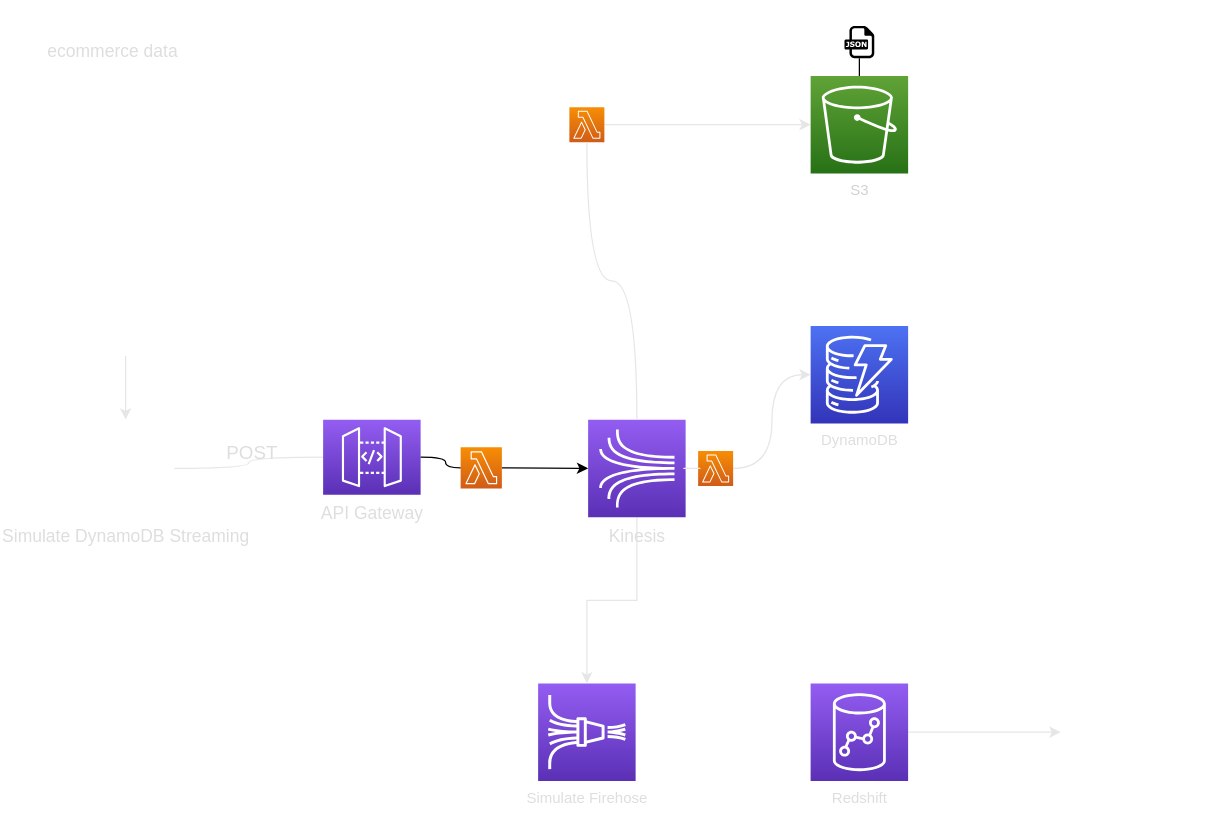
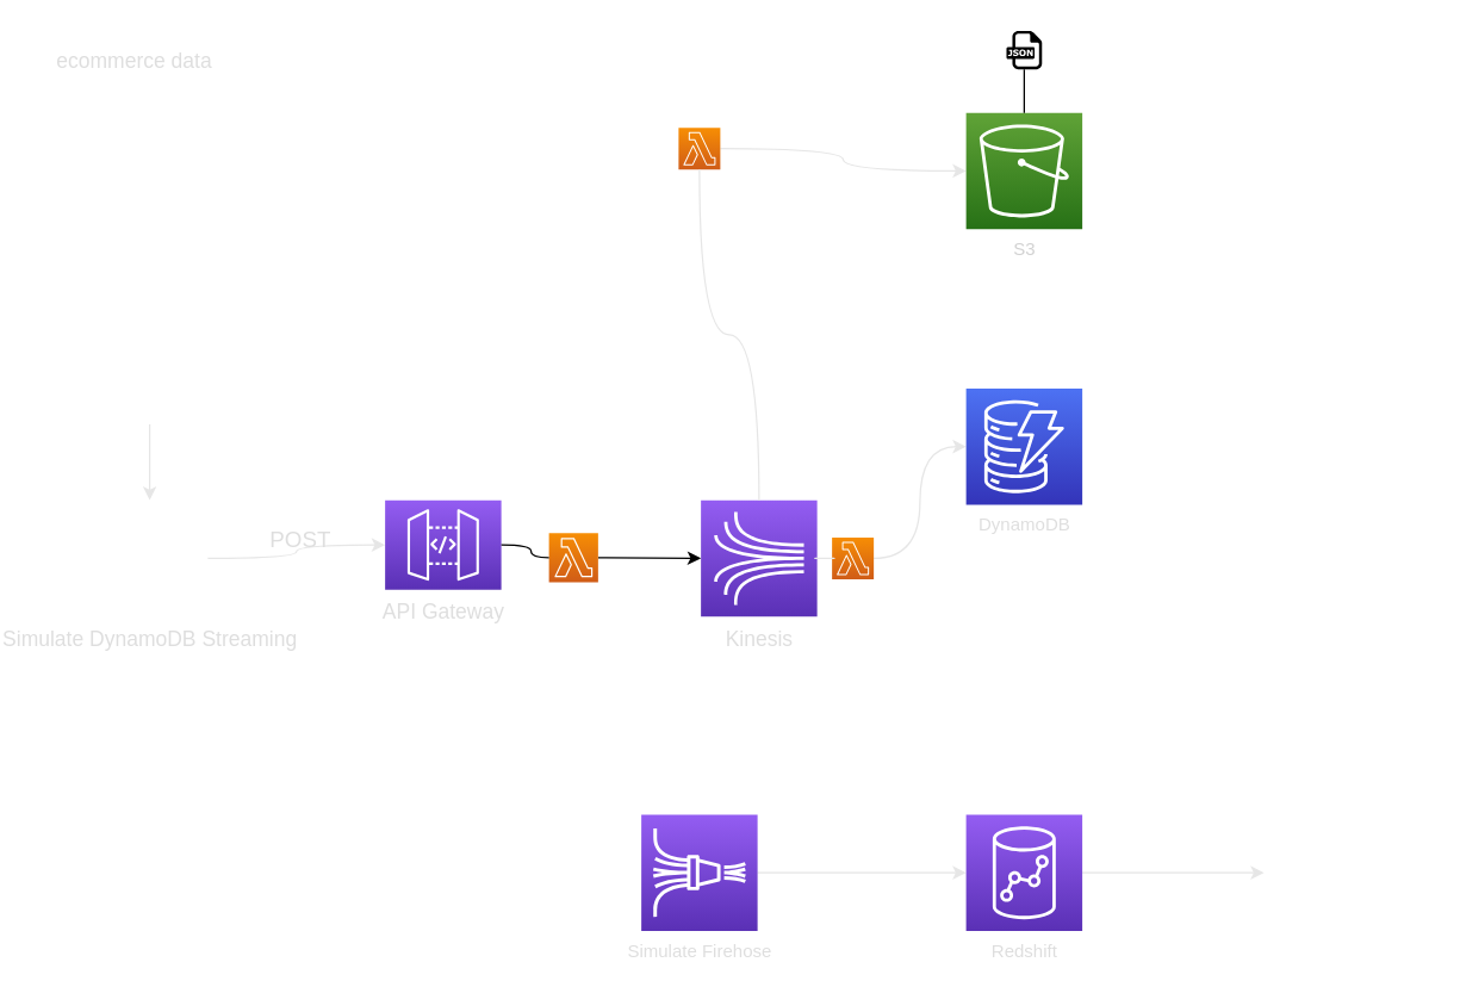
  <mxCell id="0" />
  <mxCell id="1" parent="0" />
- <mxCell id="2" style="edgeStyle=orthogonalEdgeStyle;orthogonalLoop=1;jettySize=auto;html=1;entryX=0;entryY=0.5;entryDx=0;entryDy=0;entryPerimeter=0;fontSize=15;curved=1;strokeColor=#E6E6E6;endArrow=none;" parent="1" source="4" target="8" edge="1"><mxGeometry relative="1" as="geometry" /></mxCell>
+ <mxCell id="2" style="edgeStyle=orthogonalEdgeStyle;orthogonalLoop=1;jettySize=auto;html=1;entryX=0;entryY=0.5;entryDx=0;entryDy=0;entryPerimeter=0;fontSize=15;curved=1;strokeColor=#E6E6E6;" parent="1" source="4" target="8" edge="1"><mxGeometry relative="1" as="geometry" /></mxCell>
  <mxCell id="3" value="POST" style="edgeLabel;html=1;align=center;verticalAlign=middle;resizable=0;points=[];fontSize=15;labelBackgroundColor=none;fontColor=#DEDEDE;" parent="2" vertex="1" connectable="0"><mxGeometry x="-0.174" y="-1" relative="1" as="geometry"><mxPoint x="8" y="-15" as="offset" /></mxGeometry></mxCell>
  <mxCell id="4" value="&lt;font style=&quot;font-size: 14px&quot; color=&quot;#dedede&quot;&gt;Simulate DynamoDB Streaming&lt;/font&gt;" style="shape=image;html=1;verticalAlign=top;verticalLabelPosition=bottom;labelBackgroundColor=none;imageAspect=0;aspect=fixed;image=https://cdn4.iconfinder.com/data/icons/scripting-and-programming-languages/512/Python_logo-128.png;" parent="1" vertex="1"><mxGeometry x="61" y="335" width="78" height="78" as="geometry" /></mxCell>
  <mxCell id="5" style="edgeStyle=orthogonalEdgeStyle;orthogonalLoop=1;jettySize=auto;html=1;entryX=0.5;entryY=0;entryDx=0;entryDy=0;curved=1;strokeColor=#E6E6E6;" parent="1" source="6" target="4" edge="1"><mxGeometry relative="1" as="geometry" /></mxCell>
  <mxCell id="6" value="" style="shape=image;html=1;verticalAlign=top;verticalLabelPosition=bottom;labelBackgroundColor=#ffffff;imageAspect=0;aspect=fixed;image=https://cdn3.iconfinder.com/data/icons/dompicon-glyph-file-format-2/256/file-csv-format-type-128.png;" parent="1" vertex="1"><mxGeometry x="53" y="190" width="94" height="94" as="geometry" /></mxCell>
  <mxCell id="7" style="edgeStyle=orthogonalEdgeStyle;orthogonalLoop=1;jettySize=auto;html=1;entryX=0;entryY=0.5;entryDx=0;entryDy=0;entryPerimeter=0;fontSize=16;startArrow=none;curved=1;" parent="1" source="12" target="11" edge="1"><mxGeometry relative="1" as="geometry" /></mxCell>
  <mxCell id="8" value="API Gateway" style="points=[[0,0,0],[0.25,0,0],[0.5,0,0],[0.75,0,0],[1,0,0],[0,1,0],[0.25,1,0],[0.5,1,0],[0.75,1,0],[1,1,0],[0,0.25,0],[0,0.5,0],[0,0.75,0],[1,0.25,0],[1,0.5,0],[1,0.75,0]];outlineConnect=0;gradientColor=#945DF2;gradientDirection=north;fillColor=#5A30B5;strokeColor=#ffffff;dashed=0;verticalLabelPosition=bottom;verticalAlign=top;align=center;html=1;fontSize=14;fontStyle=0;aspect=fixed;shape=mxgraph.aws4.resourceIcon;resIcon=mxgraph.aws4.api_gateway;fontColor=#DEDEDE;" parent="1" vertex="1"><mxGeometry x="258" y="335" width="78" height="60" as="geometry" /></mxCell>
  <mxCell id="9" style="edgeStyle=orthogonalEdgeStyle;orthogonalLoop=1;jettySize=auto;html=1;entryX=0;entryY=0.5;entryDx=0;entryDy=0;entryPerimeter=0;fontSize=14;startArrow=none;curved=1;strokeColor=#E6E6E6;" parent="1" source="20" target="19" edge="1"><mxGeometry relative="1" as="geometry" /></mxCell>
- <mxCell id="10" style="edgeStyle=orthogonalEdgeStyle;rounded=0;orthogonalLoop=1;jettySize=auto;html=1;entryX=0.5;entryY=0;entryDx=0;entryDy=0;entryPerimeter=0;strokeColor=#E6E6E6;" parent="1" source="11" target="25" edge="1"><mxGeometry relative="1" as="geometry" /></mxCell>
  <mxCell id="11" value="&lt;font style=&quot;font-size: 14px&quot;&gt;Kinesis&lt;/font&gt;" style="points=[[0,0,0],[0.25,0,0],[0.5,0,0],[0.75,0,0],[1,0,0],[0,1,0],[0.25,1,0],[0.5,1,0],[0.75,1,0],[1,1,0],[0,0.25,0],[0,0.5,0],[0,0.75,0],[1,0.25,0],[1,0.5,0],[1,0.75,0]];outlineConnect=0;gradientColor=#945DF2;gradientDirection=north;fillColor=#5A30B5;strokeColor=#ffffff;dashed=0;verticalLabelPosition=bottom;verticalAlign=top;align=center;html=1;fontSize=12;fontStyle=0;aspect=fixed;shape=mxgraph.aws4.resourceIcon;resIcon=mxgraph.aws4.kinesis;fontColor=#DEDEDE;" parent="1" vertex="1"><mxGeometry x="470" y="335" width="78" height="78" as="geometry" /></mxCell>
  <mxCell id="12" value="" style="points=[[0,0,0],[0.25,0,0],[0.5,0,0],[0.75,0,0],[1,0,0],[0,1,0],[0.25,1,0],[0.5,1,0],[0.75,1,0],[1,1,0],[0,0.25,0],[0,0.5,0],[0,0.75,0],[1,0.25,0],[1,0.5,0],[1,0.75,0]];outlineConnect=0;fontColor=#232F3E;gradientColor=#F78E04;gradientDirection=north;fillColor=#D05C17;strokeColor=#ffffff;dashed=0;verticalLabelPosition=bottom;verticalAlign=top;align=center;html=1;fontSize=12;fontStyle=0;aspect=fixed;shape=mxgraph.aws4.resourceIcon;resIcon=mxgraph.aws4.lambda;" parent="1" vertex="1"><mxGeometry x="368" y="357" width="33" height="33" as="geometry" /></mxCell>
  <mxCell id="13" value="" style="edgeStyle=orthogonalEdgeStyle;orthogonalLoop=1;jettySize=auto;html=1;entryX=0;entryY=0.5;entryDx=0;entryDy=0;entryPerimeter=0;fontSize=16;endArrow=none;curved=1;" parent="1" source="8" target="12" edge="1"><mxGeometry relative="1" as="geometry"><mxPoint x="446" y="374.059" as="sourcePoint" /><mxPoint x="608" y="452" as="targetPoint" /></mxGeometry></mxCell>
  <mxCell id="14" style="edgeStyle=orthogonalEdgeStyle;orthogonalLoop=1;jettySize=auto;html=1;entryX=0;entryY=0.5;entryDx=0;entryDy=0;entryPerimeter=0;fontSize=16;exitX=1;exitY=0.5;exitDx=0;exitDy=0;exitPerimeter=0;startArrow=none;curved=1;strokeColor=#E6E6E6;" parent="1" source="17" target="16" edge="1"><mxGeometry relative="1" as="geometry"><mxPoint x="569" y="180" as="sourcePoint" /><Array as="points" /></mxGeometry></mxCell>
  <mxCell id="15" value="&lt;font color=&quot;#dedede&quot;&gt;ecommerce data&lt;/font&gt;" style="text;html=1;strokeColor=none;fillColor=none;align=center;verticalAlign=middle;whiteSpace=wrap;fontSize=14;" parent="1" vertex="1"><mxGeometry x="20" y="25" width="140" height="30" as="geometry" /></mxCell>
- <mxCell id="16" value="&lt;font color=&quot;#d1d1d1&quot;&gt;S3&lt;/font&gt;" style="points=[[0,0,0],[0.25,0,0],[0.5,0,0],[0.75,0,0],[1,0,0],[0,1,0],[0.25,1,0],[0.5,1,0],[0.75,1,0],[1,1,0],[0,0.25,0],[0,0.5,0],[0,0.75,0],[1,0.25,0],[1,0.5,0],[1,0.75,0]];outlineConnect=0;fontColor=#232F3E;gradientColor=#60A337;gradientDirection=north;fillColor=#277116;strokeColor=#ffffff;dashed=0;verticalLabelPosition=bottom;verticalAlign=top;align=center;html=1;fontSize=12;fontStyle=0;aspect=fixed;shape=mxgraph.aws4.resourceIcon;resIcon=mxgraph.aws4.s3;" parent="1" vertex="1"><mxGeometry x="648" y="60" width="78" height="78" as="geometry" /></mxCell>
+ <mxCell id="16" value="&lt;font color=&quot;#d1d1d1&quot;&gt;S3&lt;/font&gt;" style="points=[[0,0,0],[0.25,0,0],[0.5,0,0],[0.75,0,0],[1,0,0],[0,1,0],[0.25,1,0],[0.5,1,0],[0.75,1,0],[1,1,0],[0,0.25,0],[0,0.5,0],[0,0.75,0],[1,0.25,0],[1,0.5,0],[1,0.75,0]];outlineConnect=0;fontColor=#232F3E;gradientColor=#60A337;gradientDirection=north;fillColor=#277116;strokeColor=#ffffff;dashed=0;verticalLabelPosition=bottom;verticalAlign=top;align=center;html=1;fontSize=12;fontStyle=0;aspect=fixed;shape=mxgraph.aws4.resourceIcon;resIcon=mxgraph.aws4.s3;" parent="1" vertex="1"><mxGeometry x="648" y="75" width="78" height="78" as="geometry" /></mxCell>
  <mxCell id="17" value="" style="points=[[0,0,0],[0.25,0,0],[0.5,0,0],[0.75,0,0],[1,0,0],[0,1,0],[0.25,1,0],[0.5,1,0],[0.75,1,0],[1,1,0],[0,0.25,0],[0,0.5,0],[0,0.75,0],[1,0.25,0],[1,0.5,0],[1,0.75,0]];outlineConnect=0;fontColor=#232F3E;gradientColor=#F78E04;gradientDirection=north;fillColor=#D05C17;strokeColor=#ffffff;dashed=0;verticalLabelPosition=bottom;verticalAlign=top;align=center;html=1;fontSize=12;fontStyle=0;aspect=fixed;shape=mxgraph.aws4.resourceIcon;resIcon=mxgraph.aws4.lambda;" parent="1" vertex="1"><mxGeometry x="455" y="85" width="28" height="28" as="geometry" /></mxCell>
  <mxCell id="18" value="" style="edgeStyle=orthogonalEdgeStyle;orthogonalLoop=1;jettySize=auto;html=1;entryX=0.5;entryY=1;entryDx=0;entryDy=0;entryPerimeter=0;fontSize=16;exitX=0.5;exitY=0;exitDx=0;exitDy=0;exitPerimeter=0;endArrow=none;curved=1;strokeColor=#E6E6E6;" parent="1" source="11" target="17" edge="1"><mxGeometry relative="1" as="geometry"><mxPoint x="569" y="335" as="sourcePoint" /><mxPoint x="768" y="99" as="targetPoint" /><Array as="points" /></mxGeometry></mxCell>
  <mxCell id="19" value="DynamoDB" style="points=[[0,0,0],[0.25,0,0],[0.5,0,0],[0.75,0,0],[1,0,0],[0,1,0],[0.25,1,0],[0.5,1,0],[0.75,1,0],[1,1,0],[0,0.25,0],[0,0.5,0],[0,0.75,0],[1,0.25,0],[1,0.5,0],[1,0.75,0]];outlineConnect=0;gradientColor=#4D72F3;gradientDirection=north;fillColor=#3334B9;strokeColor=#ffffff;dashed=0;verticalLabelPosition=bottom;verticalAlign=top;align=center;html=1;fontSize=12;fontStyle=0;aspect=fixed;shape=mxgraph.aws4.resourceIcon;resIcon=mxgraph.aws4.dynamodb;fontColor=#DEDEDE;" parent="1" vertex="1"><mxGeometry x="648" y="260" width="78" height="78" as="geometry" /></mxCell>
  <mxCell id="20" value="" style="points=[[0,0,0],[0.25,0,0],[0.5,0,0],[0.75,0,0],[1,0,0],[0,1,0],[0.25,1,0],[0.5,1,0],[0.75,1,0],[1,1,0],[0,0.25,0],[0,0.5,0],[0,0.75,0],[1,0.25,0],[1,0.5,0],[1,0.75,0]];outlineConnect=0;fontColor=#232F3E;gradientColor=#F78E04;gradientDirection=north;fillColor=#D05C17;strokeColor=#ffffff;dashed=0;verticalLabelPosition=bottom;verticalAlign=top;align=center;html=1;fontSize=12;fontStyle=0;aspect=fixed;shape=mxgraph.aws4.resourceIcon;resIcon=mxgraph.aws4.lambda;" parent="1" vertex="1"><mxGeometry x="558" y="360" width="28" height="28" as="geometry" /></mxCell>
  <mxCell id="21" value="" style="edgeStyle=orthogonalEdgeStyle;orthogonalLoop=1;jettySize=auto;html=1;entryX=0;entryY=0.5;entryDx=0;entryDy=0;entryPerimeter=0;fontSize=14;endArrow=none;curved=1;strokeColor=#E6E6E6;" parent="1" source="11" target="20" edge="1"><mxGeometry relative="1" as="geometry"><mxPoint x="508" y="374" as="sourcePoint" /><mxPoint x="648" y="374" as="targetPoint" /></mxGeometry></mxCell>
  <mxCell id="22" value="" style="dashed=0;outlineConnect=0;html=1;align=center;labelPosition=center;verticalLabelPosition=bottom;verticalAlign=top;shape=mxgraph.weblogos.json;fontSize=14;" parent="1" vertex="1"><mxGeometry x="675.08" y="20" width="23.83" height="25.8" as="geometry" /></mxCell>
  <mxCell id="23" value="" style="endArrow=none;html=1;fontSize=14;exitX=0.5;exitY=0;exitDx=0;exitDy=0;exitPerimeter=0;curved=1;" parent="1" source="16" target="22" edge="1"><mxGeometry width="50" height="50" relative="1" as="geometry"><mxPoint x="698" y="40" as="sourcePoint" /><mxPoint x="738" y="10" as="targetPoint" /></mxGeometry></mxCell>
+ <mxCell id="24" style="edgeStyle=orthogonalEdgeStyle;rounded=0;orthogonalLoop=1;jettySize=auto;html=1;entryX=0;entryY=0.5;entryDx=0;entryDy=0;entryPerimeter=0;strokeColor=#E6E6E6;" parent="1" source="25" target="27" edge="1"><mxGeometry relative="1" as="geometry" /></mxCell>
  <mxCell id="25" value="&lt;font color=&quot;#dedede&quot;&gt;Simulate Firehose&lt;/font&gt;" style="sketch=0;points=[[0,0,0],[0.25,0,0],[0.5,0,0],[0.75,0,0],[1,0,0],[0,1,0],[0.25,1,0],[0.5,1,0],[0.75,1,0],[1,1,0],[0,0.25,0],[0,0.5,0],[0,0.75,0],[1,0.25,0],[1,0.5,0],[1,0.75,0]];outlineConnect=0;fontColor=#232F3E;gradientColor=#945DF2;gradientDirection=north;fillColor=#5A30B5;strokeColor=#ffffff;dashed=0;verticalLabelPosition=bottom;verticalAlign=top;align=center;html=1;fontSize=12;fontStyle=0;aspect=fixed;shape=mxgraph.aws4.resourceIcon;resIcon=mxgraph.aws4.kinesis_data_firehose;labelBackgroundColor=none;" parent="1" vertex="1"><mxGeometry x="430" y="546" width="78" height="78" as="geometry" /></mxCell>
  <mxCell id="26" style="edgeStyle=orthogonalEdgeStyle;rounded=0;orthogonalLoop=1;jettySize=auto;html=1;entryX=0;entryY=0.5;entryDx=0;entryDy=0;fontColor=#DEDEDE;strokeColor=#E6E6E6;" parent="1" source="27" target="28" edge="1"><mxGeometry relative="1" as="geometry" /></mxCell>
  <mxCell id="27" value="&lt;font color=&quot;#dedede&quot;&gt;Redshift&lt;/font&gt;" style="sketch=0;points=[[0,0,0],[0.25,0,0],[0.5,0,0],[0.75,0,0],[1,0,0],[0,1,0],[0.25,1,0],[0.5,1,0],[0.75,1,0],[1,1,0],[0,0.25,0],[0,0.5,0],[0,0.75,0],[1,0.25,0],[1,0.5,0],[1,0.75,0]];outlineConnect=0;fontColor=#232F3E;gradientColor=#945DF2;gradientDirection=north;fillColor=#5A30B5;strokeColor=#ffffff;dashed=0;verticalLabelPosition=bottom;verticalAlign=top;align=center;html=1;fontSize=12;fontStyle=0;aspect=fixed;shape=mxgraph.aws4.resourceIcon;resIcon=mxgraph.aws4.redshift;" parent="1" vertex="1"><mxGeometry x="647.99" y="546" width="78" height="78" as="geometry" /></mxCell>
  <mxCell id="28" value="" style="shape=image;verticalLabelPosition=bottom;labelBackgroundColor=#ffffff;verticalAlign=top;aspect=fixed;imageAspect=0;image=https://www.bconcepts.pt/wp-content/uploads/2019/04/PowerBI-Logo.png;" parent="1" vertex="1"><mxGeometry x="848" y="530" width="110" height="110" as="geometry" /></mxCell>
